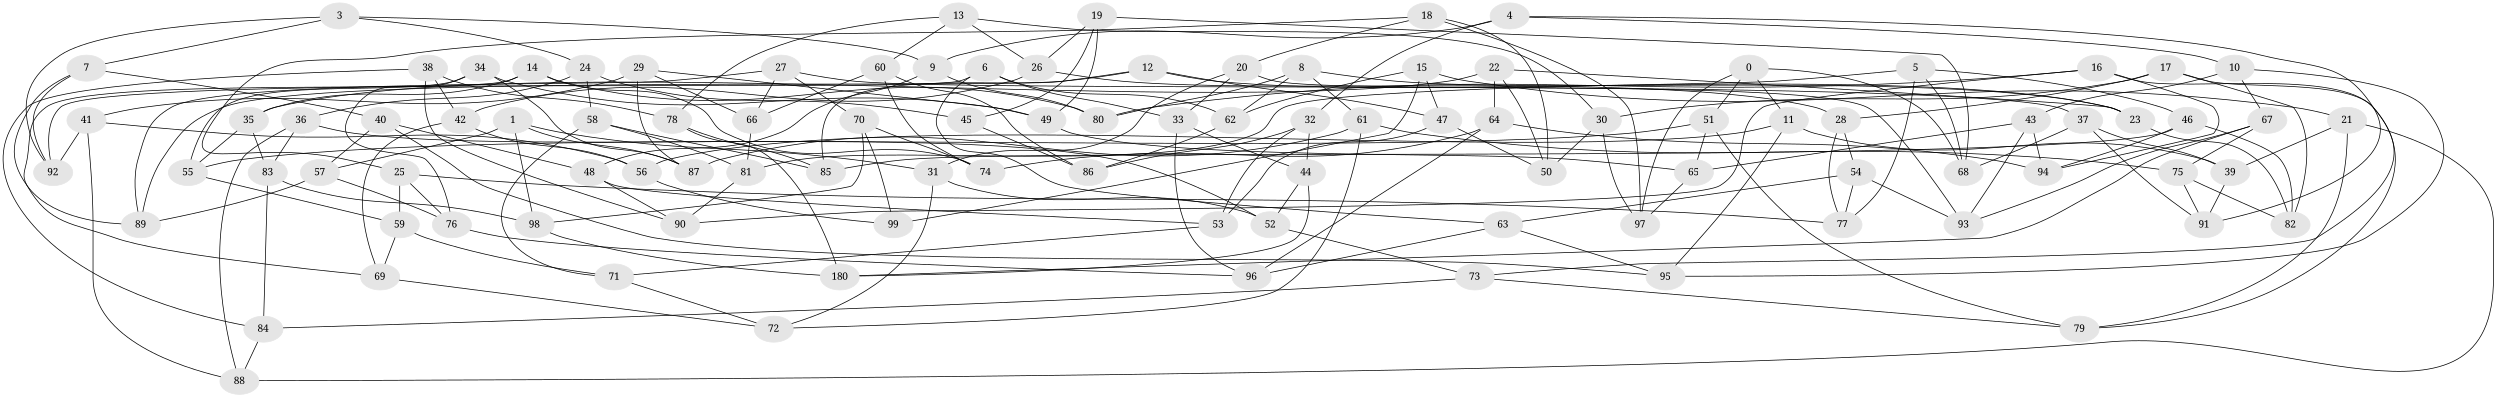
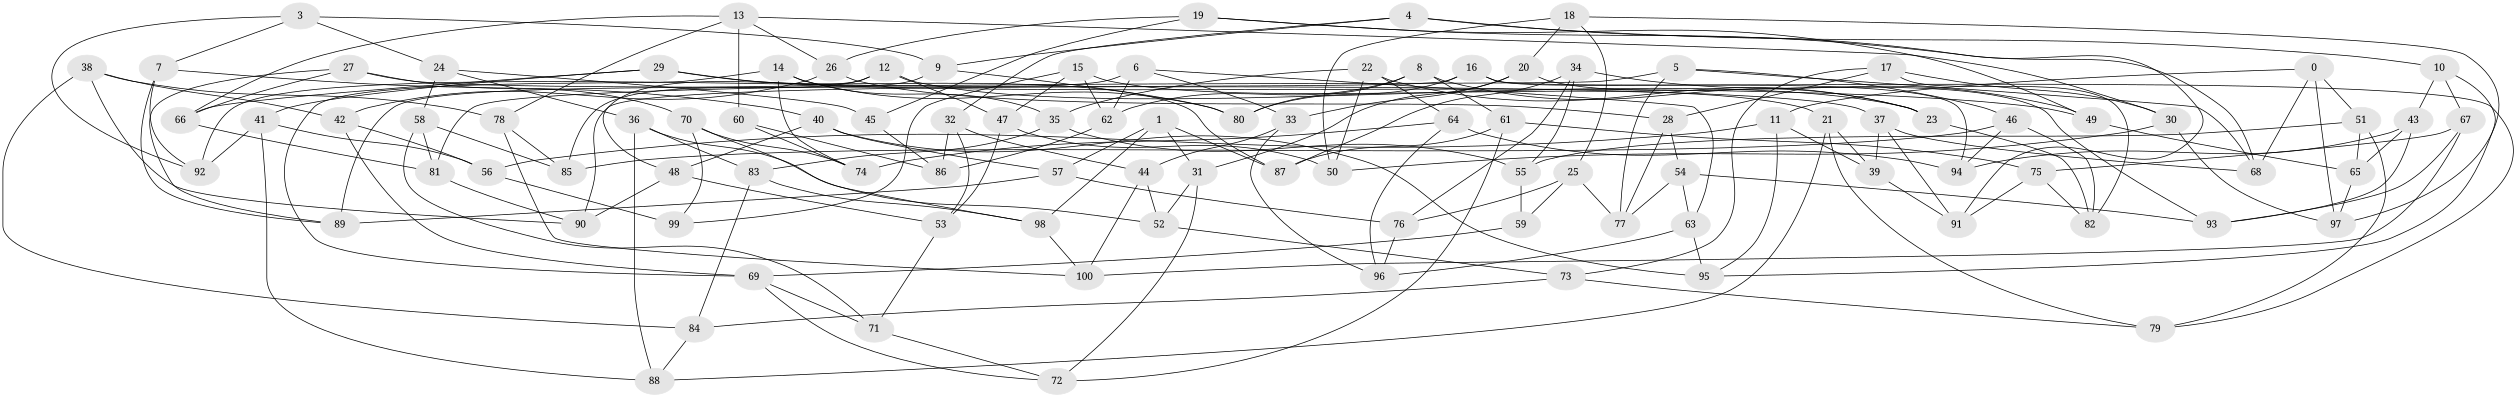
  graph {
    fontname="Noto Serif"
    node [color=gray90 fontname="Noto Serif" style=filled]
    edge [fontname="Noto Serif"]
    1
    31
    57
    87
    98
    52
    72
    89
    76
-   100 [label=180]
+   100
    n11 [label=0]
    11
    51
    68
    97
    95
    39
    56
    79
    55
    65
    3
    7
    9
    24
    92
    40
    80
    48
    45
    36
    58
    4
    10
    32
    91
    43
    67
    44
    53
    86
    5
    46
    77
    81
    85
    94
    82
    90
    6
    33
    62
    63
    96
    8
    23
    61
    75
    93
    99
    12
    47
    50
    13
    26
    30
    60
    78
    28
    42
    74
    66
    14
    35
    69
    83
    15
    21
    88
    16
    17
    73
    54
    84
    18
    20
    25
    59
    19
    49
    22
    64
    71
    27
    37
    70
    29
    41
    34
    38
    1 -- 31
    1 -- 57
    1 -- 87
    1 -- 98
    31 -- 52
    31 -- 72
    57 -- 89
    57 -- 76
    98 -- 100
    52 -- 73
    76 -- 96
    n11 -- 11
    n11 -- 51
    n11 -- 68
    n11 -- 97
    11 -- 95
    11 -- 39
    11 -- 56
    51 -- 79
    51 -- 55
    51 -- 65
    39 -- 91
    56 -- 99
    55 -- 59
    65 -- 97
    3 -- 7
    3 -- 9
    3 -- 24
    3 -- 92
    7 -- 89
    7 -- 92
    7 -- 40
    9 -- 80
    9 -- 48
    24 -- 45
    24 -- 36
    24 -- 58
    40 -- 57
    40 -- 95
    40 -- 48
    48 -- 53
    48 -- 90
    45 -- 86
    36 -- 52
    36 -- 83
    36 -- 88
    58 -- 81
    58 -- 85
    58 -- 71
    4 -- 9
    4 -- 10
    4 -- 32
    4 -- 91
    10 -- 95
    10 -- 43
    10 -- 67
    32 -- 44
    32 -- 53
    32 -- 86
    43 -- 65
    43 -- 94
    43 -- 93
    67 -- 100
    67 -- 75
    67 -- 93
    44 -- 52
    44 -- 100
    53 -- 71
    5 -- 68
    5 -- 46
    5 -- 77
    5 -- 81
    46 -- 85
    46 -- 94
    46 -- 82
    81 -- 90
    6 -- 92
    6 -- 33
    6 -- 62
    6 -- 63
    33 -- 44
    33 -- 96
    62 -- 86
    63 -- 95
    63 -- 96
    8 -- 80
    8 -- 62
    8 -- 23
    8 -- 61
    23 -- 82
    61 -- 87
    61 -- 72
    61 -- 75
    75 -- 91
    75 -- 82
    12 -- 89
    12 -- 85
    12 -- 23
    12 -- 47
    47 -- 53
    47 -- 50
    13 -- 26
    13 -- 30
    13 -- 60
    13 -- 78
    26 -- 28
    26 -- 42
    30 -- 97
    30 -- 50
    60 -- 86
    60 -- 74
-   60 -- 66
+   13 -- 66
    78 -- 100
    78 -- 85
    28 -- 77
    28 -- 54
    42 -- 56
    42 -- 69
    66 -- 81
    14 -- 80
    14 -- 74
    14 -- 35
    14 -- 69
    35 -- 55
    35 -- 83
    69 -- 72
    83 -- 98
    83 -- 84
    15 -- 62
    15 -- 99
    15 -- 47
    15 -- 21
    21 -- 39
    21 -- 79
    21 -- 88
    16 -- 79
    16 -- 80
    16 -- 94
    16 -- 90
    17 -- 82
    17 -- 30
    17 -- 28
    17 -- 73
    73 -- 79
    73 -- 84
    54 -- 77
    54 -- 63
    54 -- 93
    84 -- 88
    18 -- 97
    18 -- 50
    18 -- 20
    18 -- 25
    20 -- 31
    20 -- 33
    20 -- 93
    25 -- 76
    25 -- 77
    25 -- 59
    59 -- 69
-   59 -- 71
+   69 -- 71
    19 -- 68
    19 -- 45
    19 -- 26
    19 -- 49
    49 -- 65
    22 -- 23
    22 -- 50
    22 -- 35
    22 -- 64
    64 -- 94
    64 -- 96
    64 -- 74
    71 -- 72
    27 -- 89
    27 -- 66
    27 -- 37
    27 -- 70
    37 -- 68
    37 -- 39
    37 -- 91
    70 -- 98
    70 -- 99
    70 -- 74
    29 -- 87
    29 -- 66
    29 -- 49
    29 -- 41
    41 -- 56
    41 -- 92
    41 -- 88
    34 -- 87
    34 -- 76
    34 -- 55
    34 -- 49
    38 -- 90
    38 -- 78
    38 -- 42
    38 -- 84
  }
